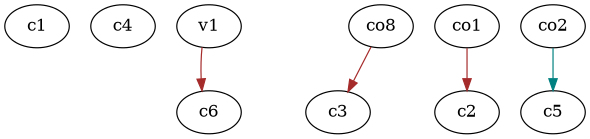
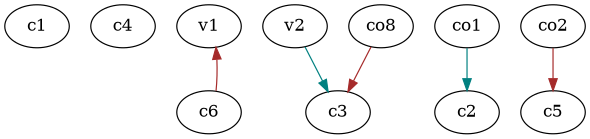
  strict digraph {
    edge [color=brown weight=1]
    c1
    c4
    v1
    c6
+   v2
    c3
    co1
    c2
    co2
    c5
    n11 [label=co8]
-   v1 -> c6
-   co1 -> c2
-   co2 -> c5 [color=teal]
+   c6 -> v1
+   v2 -> c3 [color=teal]
+   co1 -> c2 [color=teal]
+   co2 -> c5
    n11 -> c3
  }
